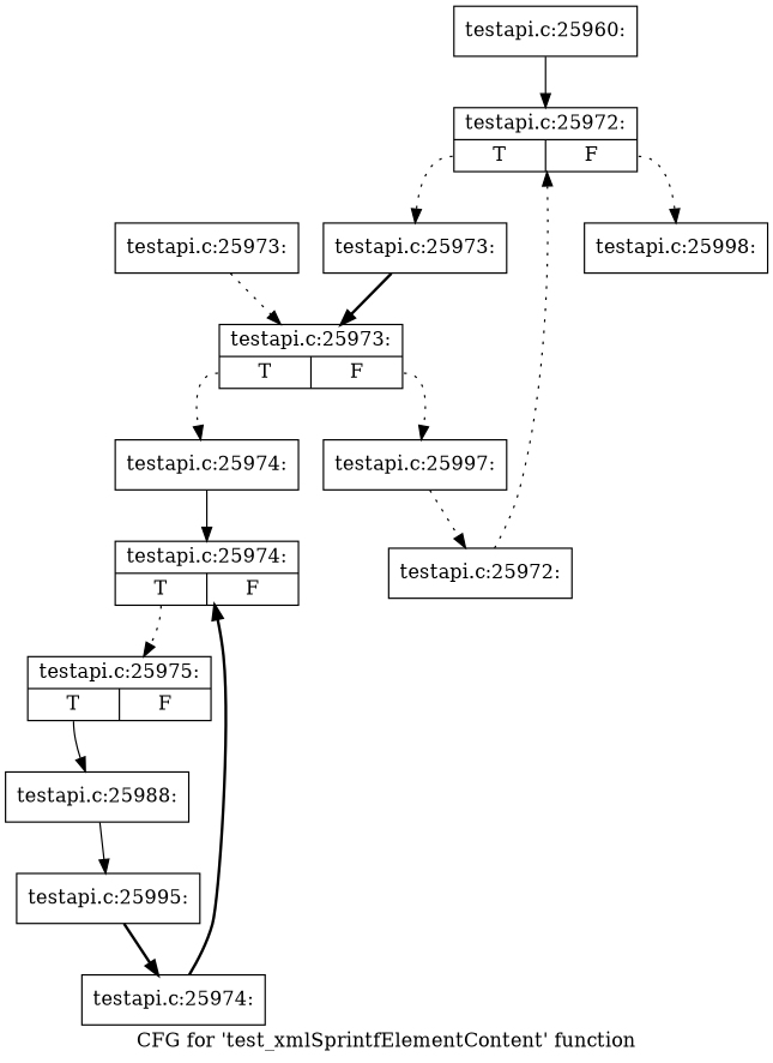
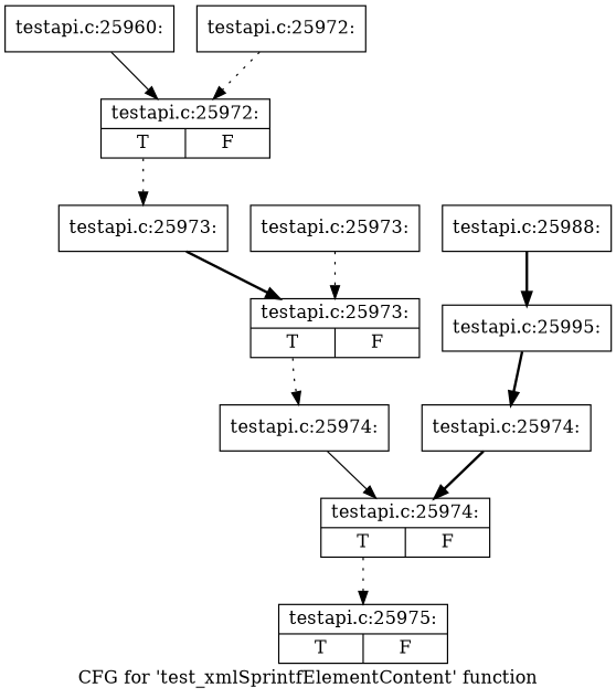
  digraph {
    label="CFG for 'test_xmlSprintfElementContent' function"
    node [shape=record]
    edge [style=dotted]
    n1 [label="{testapi.c:25960:}"]
    n2 [label="{testapi.c:25972:|{<s0>T|<s1>F}}"]
    n3 [label="{testapi.c:25973:}"]
-   n4 [label="{testapi.c:25998:}"]
    n5 [label="{testapi.c:25973:|{<s0>T|<s1>F}}"]
    n6 [label="{testapi.c:25974:}"]
-   n7 [label="{testapi.c:25997:}"]
    n8 [label="{testapi.c:25974:|{<s0>T|<s1>F}}"]
    n9 [label="{testapi.c:25972:}"]
    n10 [label="{testapi.c:25975:|{<s0>T|<s1>F}}"]
    n11 [label="{testapi.c:25988:}"]
    n12 [label="{testapi.c:25995:}"]
    n13 [label="{testapi.c:25974:}"]
    n14 [label="{testapi.c:25973:}"]
    n1 -> n2 [style=solid]
    n2 -> n3 [tailport=s0]
-   n2 -> n4 [tailport=s1]
    n3 -> n5 [style=bold]
    n5 -> n6 [tailport=s0]
-   n5 -> n7 [tailport=s1]
    n6 -> n8 [style=solid]
-   n7 -> n9
    n8 -> n10 [tailport=s0]
    n9 -> n2
-   n10 -> n11 [style=solid tailport=s0]
-   n11 -> n12 [style=solid]
+   n11 -> n12 [style=bold]
    n12 -> n13 [style=bold]
    n13 -> n8 [style=bold]
    n14 -> n5
  }
